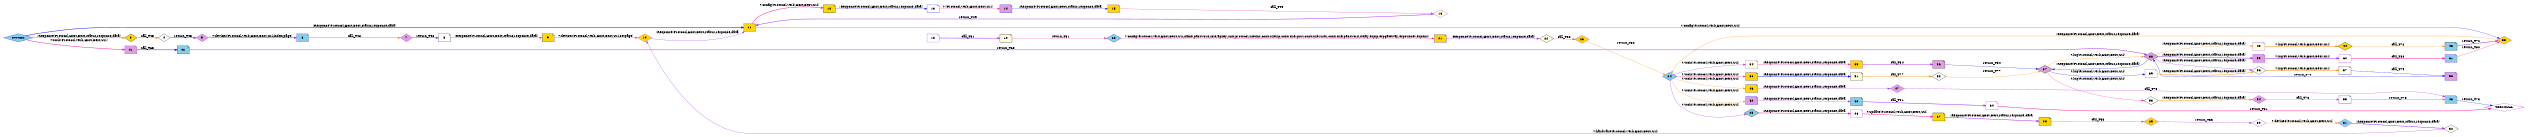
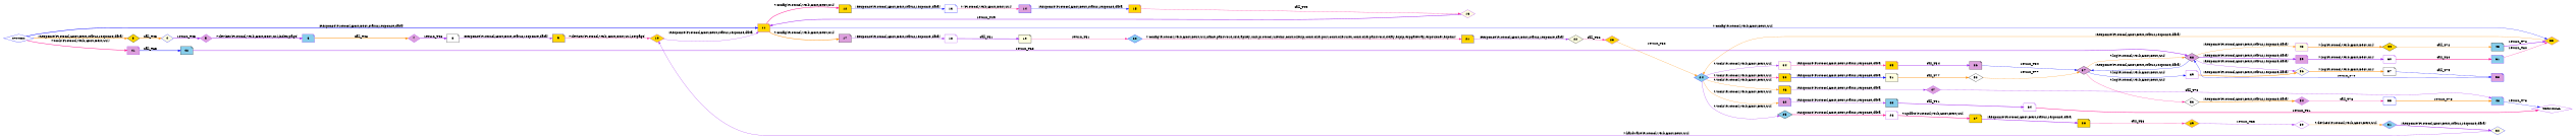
  digraph {
    rankdir=LR
    node [color=purple fillcolor=gold shape=note style=filled]
    edge [color=purple style=solid]
-   n1 [color=blue fillcolor=skyblue label=INITIAL shape=diamond]
+   n1 [color=blue fillcolor=white label=INITIAL shape=diamond]
    n2 [color=black label=3 shape=diamond]
    n3 [label=11]
    n4 [fillcolor=plum label=41]
    n5 [color=blue fillcolor=lightyellow label=4 shape=diamond]
    n6 [color=black label=12]
+   n7 [color=black fillcolor=plum label=17]
    n8 [label=33 shape=diamond]
    n9 [color=black fillcolor=skyblue label=42]
    n10 [fillcolor=white label=TERMINAL shape=diamond]
    n11 [fillcolor=plum label=5 shape=diamond]
    n12 [fillcolor=skyblue label=6]
    n13 [fillcolor=plum label=7 shape=diamond]
    n14 [color=black fillcolor=white label=8]
    n15 [color=blue label=9]
    n16 [label=10 shape=diamond]
    n17 [color=blue fillcolor=white label=13]
    n18 [fillcolor=white label=18]
    n19 [color=blue fillcolor=skyblue label=24 shape=diamond]
    n20 [color=blue fillcolor=plum label=14]
    n21 [label=15]
    n22 [fillcolor=lightyellow label=16 shape=diamond]
    n23 [color=black fillcolor=lightyellow label=19]
    n24 [color=blue fillcolor=skyblue label=20 shape=diamond]
    n25 [color=blue label=21]
    n26 [color=black fillcolor=lightyellow label=22 shape=diamond]
    n27 [label=23 shape=diamond]
    n28 [color=black fillcolor=skyblue label=25 shape=diamond]
    n29 [fillcolor=lightyellow label=34]
    n30 [color=blue label=46]
    n31 [color=blue label=50]
    n32 [color=blue fillcolor=plum label=62]
    n33 [fillcolor=white label=26]
    n34 [label=35]
    n35 [fillcolor=plum label=47 shape=diamond]
    n36 [color=black fillcolor=lightyellow label=51]
    n37 [color=black fillcolor=skyblue label=63]
    n38 [color=black label=27]
    n39 [color=black label=28]
    n40 [label=29 shape=diamond]
    n41 [fillcolor=white label=30 shape=diamond]
    n42 [fillcolor=skyblue label=31 shape=diamond]
    n43 [color=blue fillcolor=lightyellow label=32 shape=diamond]
    n44 [color=black fillcolor=plum label=36]
    n45 [color=black fillcolor=plum label=37 shape=diamond]
    n46 [color=black fillcolor=plum label=38 shape=diamond]
    n47 [fillcolor=white label=39]
    n48 [color=black fillcolor=white label=53 shape=diamond]
    n49 [fillcolor=lightyellow label=43]
    n50 [color=blue fillcolor=lightyellow label=56 shape=diamond]
    n51 [fillcolor=plum label=59]
    n52 [fillcolor=plum label=54 shape=diamond]
    n53 [color=black label=44 shape=diamond]
    n54 [color=black fillcolor=white label=57]
    n55 [fillcolor=white label=60]
    n56 [color=black fillcolor=skyblue label=45]
    n57 [fillcolor=skyblue label=48]
    n58 [color=black fillcolor=white label=52 shape=diamond]
    n59 [color=blue fillcolor=white label=55]
    n60 [color=blue fillcolor=plum label=58]
    n61 [fillcolor=skyblue label=61]
    n62 [fillcolor=white label=64]
    n1 -> n2 [color=darkorange label="!Response(Protocol;Host;Dest;status;response;data)" style=bold]
    n1 -> n3 [color=blue label="!Response(Protocol;Host;Dest;status;response;data)" style=bold]
    n1 -> n4 [color=deeppink label="?/tools(Protocol;Verb;Host;Dest;Uri)" style=bold]
    n2 -> n5 [color=darkorange label=call_T45 style=bold]
    n3 -> n6 [color=deeppink label="?/config(Protocol;Verb;Host;Dest;Uri)" style=bold]
+   n3 -> n7 [color=darkorange label="?/config(Protocol;Verb;Host;Dest;Uri)" style=bold]
    n3 -> n8 [color=blue label="?/config(Protocol;Verb;Host;Dest;Uri)"]
    n4 -> n9 [color=blue label=call_T65 style=bold]
    n5 -> n11 [label=return_T45 style=bold]
    n6 -> n17 [color=blue label="!Response(Protocol;Host;Dest;status;response;data)"]
+   n7 -> n18 [label="!Response(Protocol;Host;Dest;status;response;data)"]
    n8 -> n19 [color=darkorange label="!Response(Protocol;Host;Dest;status;response;data)"]
    n9 -> n46 [label=return_T65 style=bold]
    n11 -> n12 [label="?/devices(Protocol;Verb;Host;Dest;Uri;index;page)" style=bold]
    n12 -> n13 [color=darkorange label=call_T48 style=bold]
    n13 -> n14 [label=return_T48 style=bold]
    n14 -> n15 [label="!Response(Protocol;Host;Dest;status;response;data)"]
    n15 -> n16 [color=deeppink label="?/devices(Protocol;Verb;Host;Dest;Uri;setpage)"]
    n16 -> n3 [label="!Response(Protocol;Host;Dest;status;response;data)"]
    n17 -> n20 [color=deeppink label="?/(Protocol;Verb;Host;Dest;Uri)"]
    n18 -> n23 [label=call_T51 style=bold]
    n19 -> n28 [label="?/tools(Protocol;Verb;Host;Dest;Uri)"]
    n19 -> n29 [label="?/tools(Protocol;Verb;Host;Dest;Uri)"]
    n19 -> n30 [color=darkorange label="?/tools(Protocol;Verb;Host;Dest;Uri)"]
    n19 -> n31 [color=deeppink label="?/tools(Protocol;Verb;Host;Dest;Uri)"]
    n19 -> n32 [color=darkorange label="?/tools(Protocol;Verb;Host;Dest;Uri)"]
    n20 -> n21 [color=blue label="!Response(Protocol;Host;Dest;status;response;data)"]
    n21 -> n22 [color=deeppink label=call_T49]
    n22 -> n3 [label=return_T49 style=bold]
    n23 -> n24 [color=deeppink label=return_T51]
    n24 -> n25 [color=deeppink label="?/config(Protocol;Verb;Host;Dest;Uri;name;password;ssid;apkey;unit;protocol;usedns;controllerip;controllerport;controlleruser;controllerpassword;delay;espip;espgateway;espsubnet;espdns)"]
    n25 -> n26 [label="!Response(Protocol;Host;Dest;status;response;data)"]
    n26 -> n27 [color=deeppink label=call_T52]
    n27 -> n19 [color=darkorange label=return_T52]
    n28 -> n33 [color=deeppink label="!Response(Protocol;Host;Dest;status;response;data)" style=bold]
    n29 -> n34 [color=deeppink label="!Response(Protocol;Host;Dest;status;response;data)"]
    n30 -> n35 [label="!Response(Protocol;Host;Dest;status;response;data)"]
    n31 -> n36 [color=blue label="!Response(Protocol;Host;Dest;status;response;data)" style=bold]
    n32 -> n37 [label="!Response(Protocol;Host;Dest;status;response;data)"]
    n33 -> n38 [color=deeppink label="?/update(Protocol;Verb;Host;Dest;Uri)" style=bold]
    n34 -> n44 [label=call_T54 style=bold]
    n35 -> n57 [label=call_T73]
    n36 -> n58 [color=darkorange label=call_T77 style=bold]
    n37 -> n62 [label=call_T81 style=bold]
    n38 -> n39 [label="!Response(Protocol;Host;Dest;status;response;data)" style=bold]
    n39 -> n40 [color=deeppink label=call_T53]
    n40 -> n41 [label=return_T53]
    n41 -> n42 [color=darkorange label="?/devices(Protocol;Verb;Host;Dest;Uri)"]
    n42 -> n43 [label="!Response(Protocol;Host;Dest;status;response;data)" style=bold]
    n43 -> n16 [label="?/hardware(Protocol;Verb;Host;Dest;Uri)"]
    n44 -> n45 [color=blue label=return_T54]
    n45 -> n46 [color=darkorange label="?/log(Protocol;Verb;Host;Dest;Uri)"]
    n45 -> n47 [color=blue label="?/log(Protocol;Verb;Host;Dest;Uri)"]
    n45 -> n48 [color=deeppink label="?/log(Protocol;Verb;Host;Dest;Uri)"]
    n46 -> n45 [color=blue label="!Response(Protocol;Host;Dest;status;response;data)"]
    n46 -> n49 [color=darkorange label="!Response(Protocol;Host;Dest;status;response;data)"]
    n46 -> n50 [label="!Response(Protocol;Host;Dest;status;response;data)"]
    n46 -> n51 [label="!Response(Protocol;Host;Dest;status;response;data)" style=bold]
    n47 -> n50 [color=darkorange label="!Response(Protocol;Host;Dest;status;response;data)" style=bold]
    n48 -> n52 [color=darkorange label="!Response(Protocol;Host;Dest;status;response;data)" style=bold]
    n49 -> n53 [color=darkorange label="?/log(Protocol;Verb;Host;Dest;Uri)" style=bold]
    n50 -> n54 [color=darkorange label="?/log(Protocol;Verb;Host;Dest;Uri)" style=bold]
    n51 -> n55 [label="?/log(Protocol;Verb;Host;Dest;Uri)" style=bold]
    n52 -> n59 [color=deeppink label=call_T78]
    n53 -> n56 [color=darkorange label=call_T72]
    n54 -> n60 [color=blue label=call_T79]
    n55 -> n61 [color=deeppink label=call_T80 style=bold]
    n56 -> n8 [label=return_T72 style=bold]
    n57 -> n10 [color=blue label=return_T73]
    n58 -> n45 [color=darkorange label=return_T77]
    n59 -> n57 [color=darkorange label=return_T78 style=bold]
    n60 -> n46 [color=blue label=return_T79]
    n61 -> n8 [color=deeppink label=return_T80]
    n62 -> n10 [color=deeppink label=return_T81 style=bold]
  }
